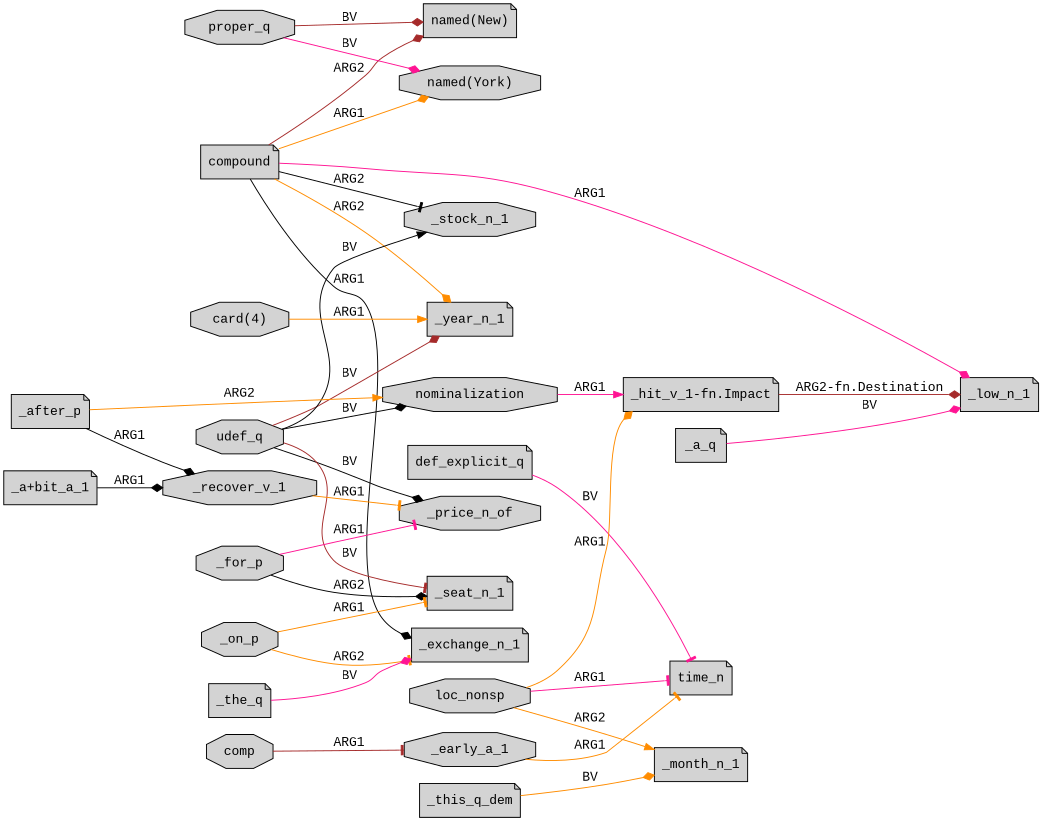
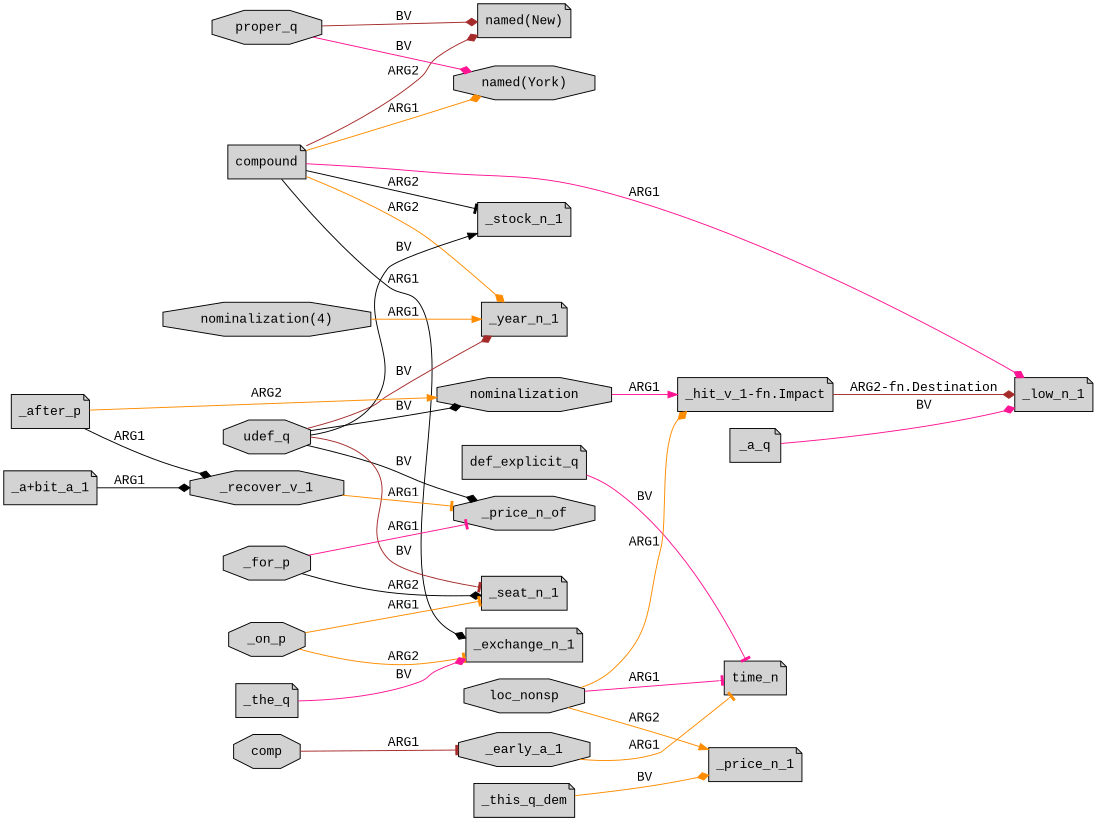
  digraph {
    fontname="Liberation Mono"
    rankdir=LR
    node [fontname="Liberation Mono" shape=note style=filled]
    edge [arrowhead=diamond color=darkorange fontname="Liberation Mono"]
    compound
    "named(New)"
    _low_n_1
    _year_n_1
-   _stock_n_1 [shape=octagon]
+   _stock_n_1
    "named(York)" [shape=octagon]
    _exchange_n_1
    udef_q [shape=octagon]
    _price_n_of [shape=octagon]
    _seat_n_1
    nominalization [shape=octagon]
    "_hit_v_1-fn.Impact"
    def_explicit_q
    time_n
    proper_q [shape=octagon]
    _this_q_dem
-   _month_n_1
-   "card(4)" [shape=octagon]
+   _month_n_1 [label=_price_n_1]
+   "card(4)" [shape=octagon label="nominalization(4)"]
    _after_p
    _recover_v_1 [shape=octagon]
    loc_nonsp [shape=octagon]
    _for_p [shape=octagon]
    comp [shape=octagon]
    _early_a_1 [shape=octagon]
    _a_q
    _on_p [shape=octagon]
    "_a+bit_a_1"
    _the_q
    compound -> "named(New)" [color=brown label=ARG2]
    compound -> _low_n_1 [color=deeppink label=ARG1]
    compound -> _year_n_1 [label=ARG2]
    compound -> _stock_n_1 [arrowhead=tee color=black label=ARG2]
    compound -> "named(York)" [label=ARG1]
    compound -> _exchange_n_1 [color=black label=ARG1]
    udef_q -> _year_n_1 [color=brown label=BV]
    udef_q -> _stock_n_1 [arrowhead=normal color=black label=BV]
    udef_q -> _price_n_of [color=black label=BV]
    udef_q -> _seat_n_1 [arrowhead=tee color=brown label=BV]
    udef_q -> nominalization [color=black label=BV]
    nominalization -> "_hit_v_1-fn.Impact" [arrowhead=normal color=deeppink label=ARG1]
    "_hit_v_1-fn.Impact" -> _low_n_1 [color=brown label="ARG2-fn.Destination"]
    def_explicit_q -> time_n [arrowhead=tee color=deeppink label=BV]
    proper_q -> "named(New)" [color=brown label=BV]
    proper_q -> "named(York)" [color=deeppink label=BV]
    _this_q_dem -> _month_n_1 [label=BV]
    "card(4)" -> _year_n_1 [arrowhead=normal label=ARG1]
    _after_p -> nominalization [arrowhead=normal label=ARG2]
    _after_p -> _recover_v_1 [color=black label=ARG1]
    _recover_v_1 -> _price_n_of [arrowhead=tee label=ARG1]
    loc_nonsp -> "_hit_v_1-fn.Impact" [label=ARG1]
    loc_nonsp -> time_n [arrowhead=tee color=deeppink label=ARG1]
    loc_nonsp -> _month_n_1 [arrowhead=normal label=ARG2]
    _for_p -> _price_n_of [arrowhead=tee color=deeppink label=ARG1]
    _for_p -> _seat_n_1 [color=black label=ARG2]
    comp -> _early_a_1 [arrowhead=tee color=brown label=ARG1]
    _early_a_1 -> time_n [arrowhead=tee label=ARG1]
    _a_q -> _low_n_1 [color=deeppink label=BV]
    _on_p -> _exchange_n_1 [arrowhead=tee label=ARG2]
    _on_p -> _seat_n_1 [arrowhead=tee label=ARG1]
    "_a+bit_a_1" -> _recover_v_1 [color=black label=ARG1]
    _the_q -> _exchange_n_1 [color=deeppink label=BV]
  }
